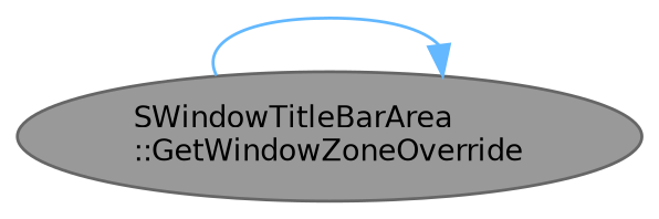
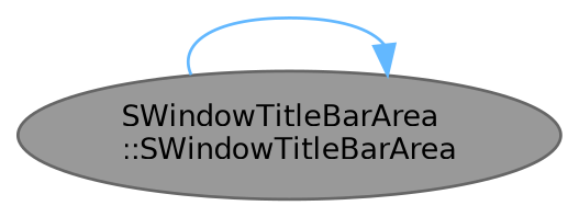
  digraph {
    rankdir=LR
-   n1 [color=gray40 fillcolor=grey60 fontcolor=black fontname=Helvetica fontsize=10 height=0.2 label="SWindowTitleBarArea\l::GetWindowZoneOverride" shape=ellipse style=filled width=0.4]
+   n1 [color=gray40 fillcolor=grey60 fontcolor=black fontname=Helvetica fontsize=10 height=0.2 label="SWindowTitleBarArea\l::SWindowTitleBarArea" shape=ellipse style=filled width=0.4]
    n1 -> n1 [color=steelblue1 fontname=Helvetica fontsize=10 labelfontname=Helvetica labelfontsize=10 style=solid]
  }
